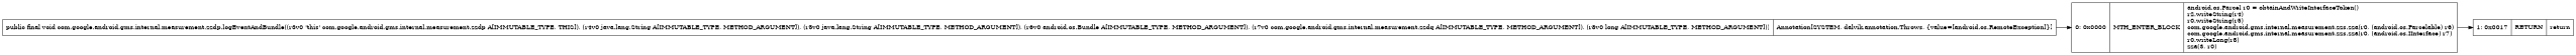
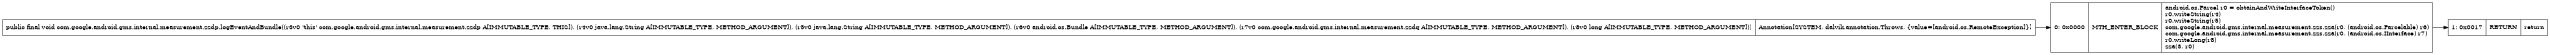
  digraph {
    rankdir=LR
    node [shape=record]
-   n1 [label="{0\:\ 0x0000|MTH_ENTER_BLOCK\l|android.os.Parcel r0 = obtainAndWriteInterfaceToken()\lr2.writeString(r4)\lr0.writeString(r5)\lcom.google.android.gms.internal.measurement.zzs.zza(r0, (android.os.Parcelable) r6)\lcom.google.android.gms.internal.measurement.zzs.zza(r0, (android.os.IInterface) r7)\lr0.writeLong(r8)\lzza(3, r0)\l}"]
+   n1 [label="{0\:\ 0x0000|MTH_ENTER_BLOCK\l|android.os.Parcel r0 = obtainAndWriteInterfaceToken()\lr0.writeString(r4)\lr0.writeString(r5)\lcom.google.android.gms.internal.measurement.zzs.zza(r0, (android.os.Parcelable) r6)\lcom.google.android.gms.internal.measurement.zzs.zza(r0, (android.os.IInterface) r7)\lr0.writeLong(r8)\lzza(3, r0)\l}"]
    n2 [label="{1\:\ 0x0017|RETURN\l|return\l}"]
    n3 [label="{public final void com.google.android.gms.internal.measurement.zzdp.logEventAndBundle((r3v0 'this' com.google.android.gms.internal.measurement.zzdp A[IMMUTABLE_TYPE, THIS]), (r4v0 java.lang.String A[IMMUTABLE_TYPE, METHOD_ARGUMENT]), (r5v0 java.lang.String A[IMMUTABLE_TYPE, METHOD_ARGUMENT]), (r6v0 android.os.Bundle A[IMMUTABLE_TYPE, METHOD_ARGUMENT]), (r7v0 com.google.android.gms.internal.measurement.zzdq A[IMMUTABLE_TYPE, METHOD_ARGUMENT]), (r8v0 long A[IMMUTABLE_TYPE, METHOD_ARGUMENT]))  | Annotation[SYSTEM, dalvik.annotation.Throws, \{value=[android.os.RemoteException]\}]\l}"]
    n1 -> n2
    n3 -> n1
  }
